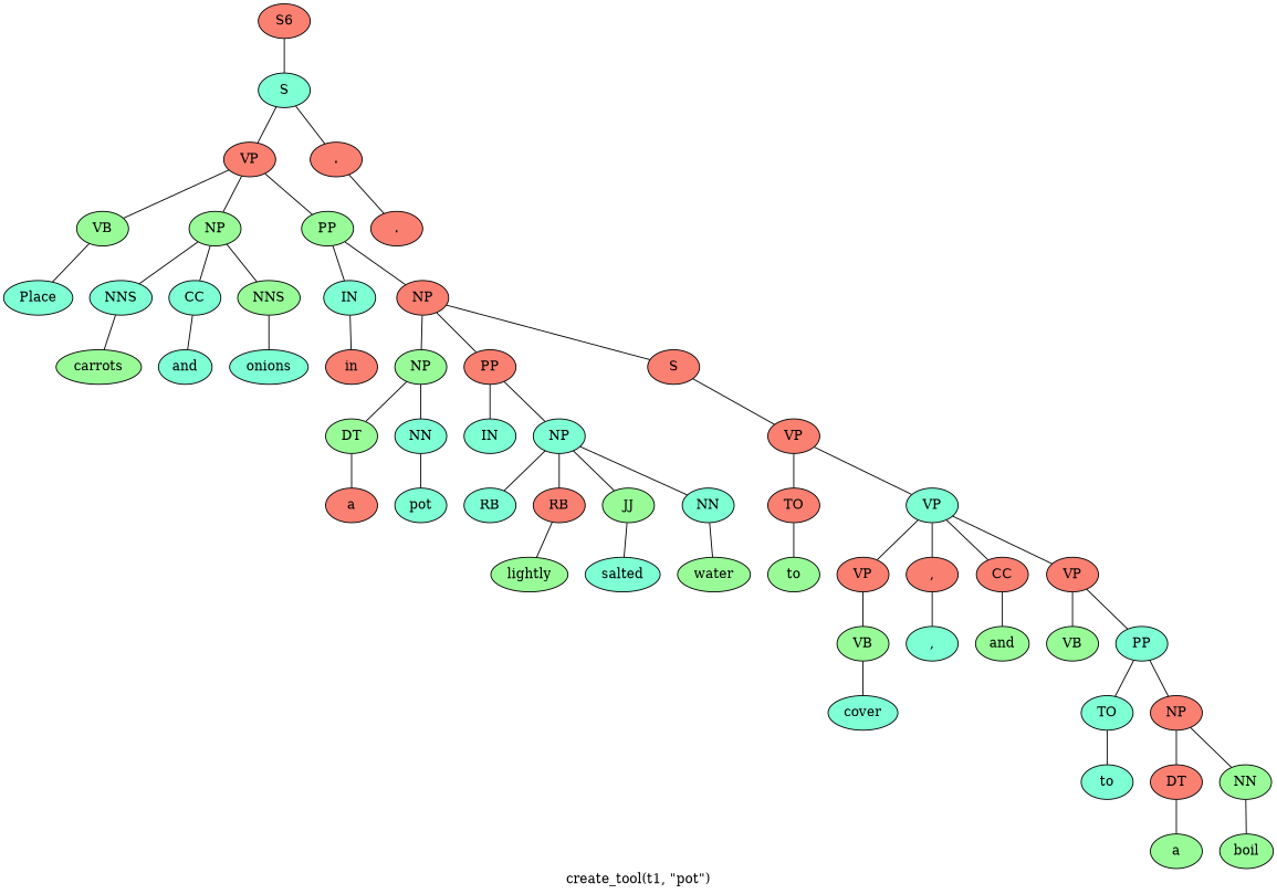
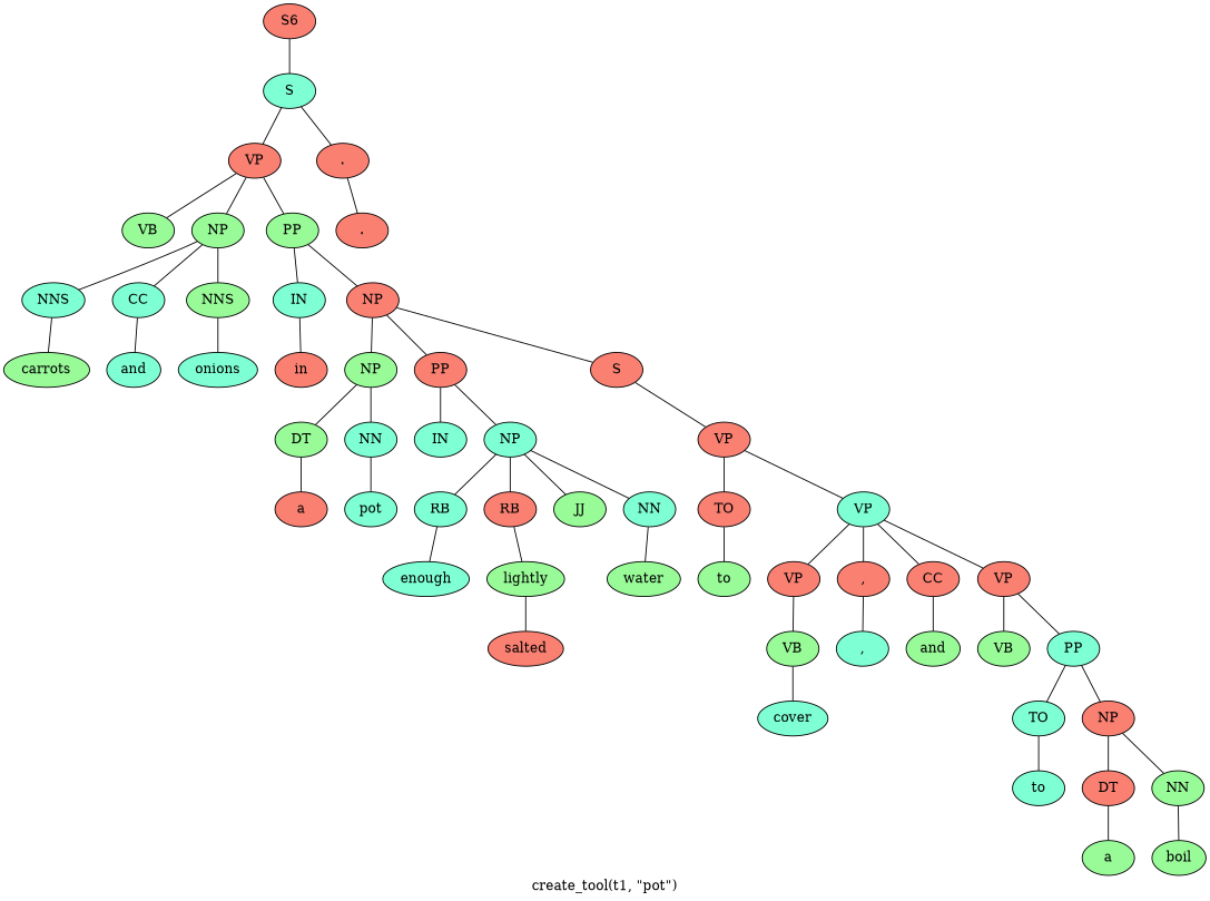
  graph {
    label="create_tool(t1, \"pot\")"
    node [fillcolor=aquamarine style=filled]
    n1 [fillcolor=salmon label=S6]
    n2 [label=S]
    n3 [fillcolor=salmon label=VP]
    n4 [fillcolor=salmon label="."]
    n5 [fillcolor=palegreen label=VB]
    n6 [fillcolor=palegreen label=NP]
    n7 [fillcolor=palegreen label=PP]
    n8 [fillcolor=salmon label="."]
-   n9 [label=Place]
    n10 [label=NNS]
    n11 [label=CC]
    n12 [fillcolor=palegreen label=NNS]
    n13 [label=IN]
    n14 [fillcolor=salmon label=NP]
    n15 [fillcolor=palegreen label=carrots]
    n16 [label=and]
    n17 [label=onions]
    n18 [fillcolor=salmon label=in]
    n19 [fillcolor=palegreen label=NP]
    n20 [fillcolor=salmon label=PP]
    n21 [fillcolor=salmon label=S]
    n22 [fillcolor=palegreen label=DT]
    n23 [label=NN]
    n24 [label=IN]
    n25 [label=NP]
    n26 [fillcolor=salmon label=VP]
    n27 [fillcolor=salmon label=a]
    n28 [label=pot]
    n29 [label=RB]
    n30 [fillcolor=salmon label=RB]
    n31 [fillcolor=palegreen label=JJ]
    n32 [label=NN]
+   n33 [label=enough]
    n34 [fillcolor=palegreen label=lightly]
-   n35 [label=salted]
+   n35 [fillcolor=salmon label=salted]
    n36 [fillcolor=palegreen label=water]
    n37 [fillcolor=salmon label=TO]
    n38 [label=VP]
    n39 [fillcolor=palegreen label=to]
    n40 [fillcolor=salmon label=VP]
    n41 [fillcolor=salmon label=","]
    n42 [fillcolor=salmon label=CC]
    n43 [fillcolor=salmon label=VP]
    n44 [fillcolor=palegreen label=VB]
    n45 [label=","]
    n46 [fillcolor=palegreen label=and]
    n47 [fillcolor=palegreen label=VB]
    n48 [label=PP]
    n49 [label=cover]
    n50 [label=TO]
    n51 [fillcolor=salmon label=NP]
    n52 [label=to]
    n53 [fillcolor=salmon label=DT]
    n54 [fillcolor=palegreen label=NN]
    n55 [fillcolor=palegreen label=a]
    n56 [fillcolor=palegreen label=boil]
    n1 -- n2
    n2 -- n3
    n2 -- n4
    n3 -- n5
    n3 -- n6
    n3 -- n7
    n4 -- n8
-   n5 -- n9
    n6 -- n10
    n6 -- n11
    n6 -- n12
    n7 -- n13
    n7 -- n14
    n10 -- n15
    n11 -- n16
    n12 -- n17
    n13 -- n18
    n14 -- n19
    n14 -- n20
    n14 -- n21
    n19 -- n22
    n19 -- n23
    n20 -- n24
    n20 -- n25
    n21 -- n26
    n22 -- n27
    n23 -- n28
    n25 -- n29
    n25 -- n30
    n25 -- n31
    n25 -- n32
    n26 -- n37
    n26 -- n38
+   n29 -- n33
    n30 -- n34
-   n31 -- n35
+   n34 -- n35
    n32 -- n36
    n37 -- n39
    n38 -- n40
    n38 -- n41
    n38 -- n42
    n38 -- n43
    n40 -- n44
    n41 -- n45
    n42 -- n46
    n43 -- n47
    n43 -- n48
    n44 -- n49
    n48 -- n50
    n48 -- n51
    n50 -- n52
    n51 -- n53
    n51 -- n54
    n53 -- n55
    n54 -- n56
  }
